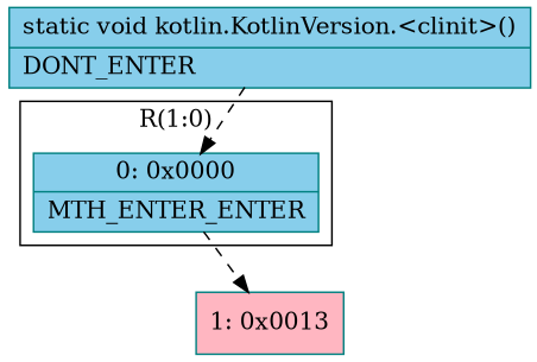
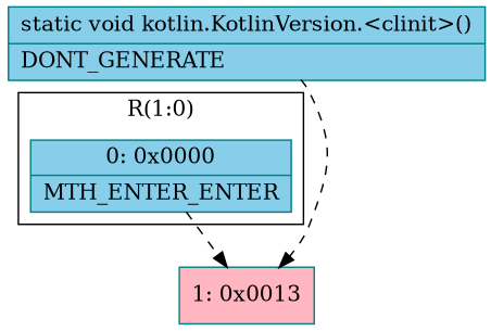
  digraph {
    node [color=teal fillcolor=skyblue shape=record style=filled]
    edge [style=dashed]
    n1 [label="{0\:\ 0x0000|MTH_ENTER_ENTER\l}"]
    n2 [fillcolor=lightpink label="{1\:\ 0x0013}"]
-   n3 [label="{static void kotlin.KotlinVersion.\<clinit\>()  | DONT_ENTER\l}"]
+   n3 [label="{static void kotlin.KotlinVersion.\<clinit\>()  | DONT_GENERATE\l}"]
    subgraph cluster_1 {
      label="R(1:0)"
      n1
    }
    n1 -> n2
-   n3 -> n1
+   n3 -> n2
  }
